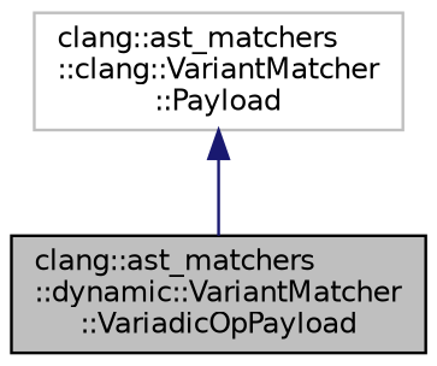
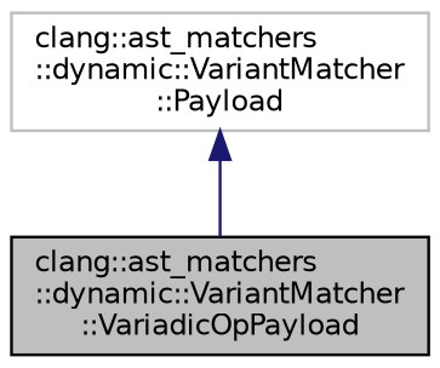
  digraph {
    node [fontname=Helvetica fontsize=10 shape=record]
    n1 [color=black fillcolor=grey75 fontcolor=black height=0.2 label="clang::ast_matchers\l::dynamic::VariantMatcher\l::VariadicOpPayload" style=filled width=0.4]
-   n2 [color=grey75 height=0.2 label="clang::ast_matchers\l::clang::VariantMatcher\l::Payload" width=0.4]
+   n2 [color=grey75 height=0.2 label="clang::ast_matchers\l::dynamic::VariantMatcher\l::Payload" width=0.4]
    n2 -> n1 [color=midnightblue dir=back fontname=Helvetica fontsize=10 labelfontname=Helvetica labelfontsize=10 style=solid]
  }
